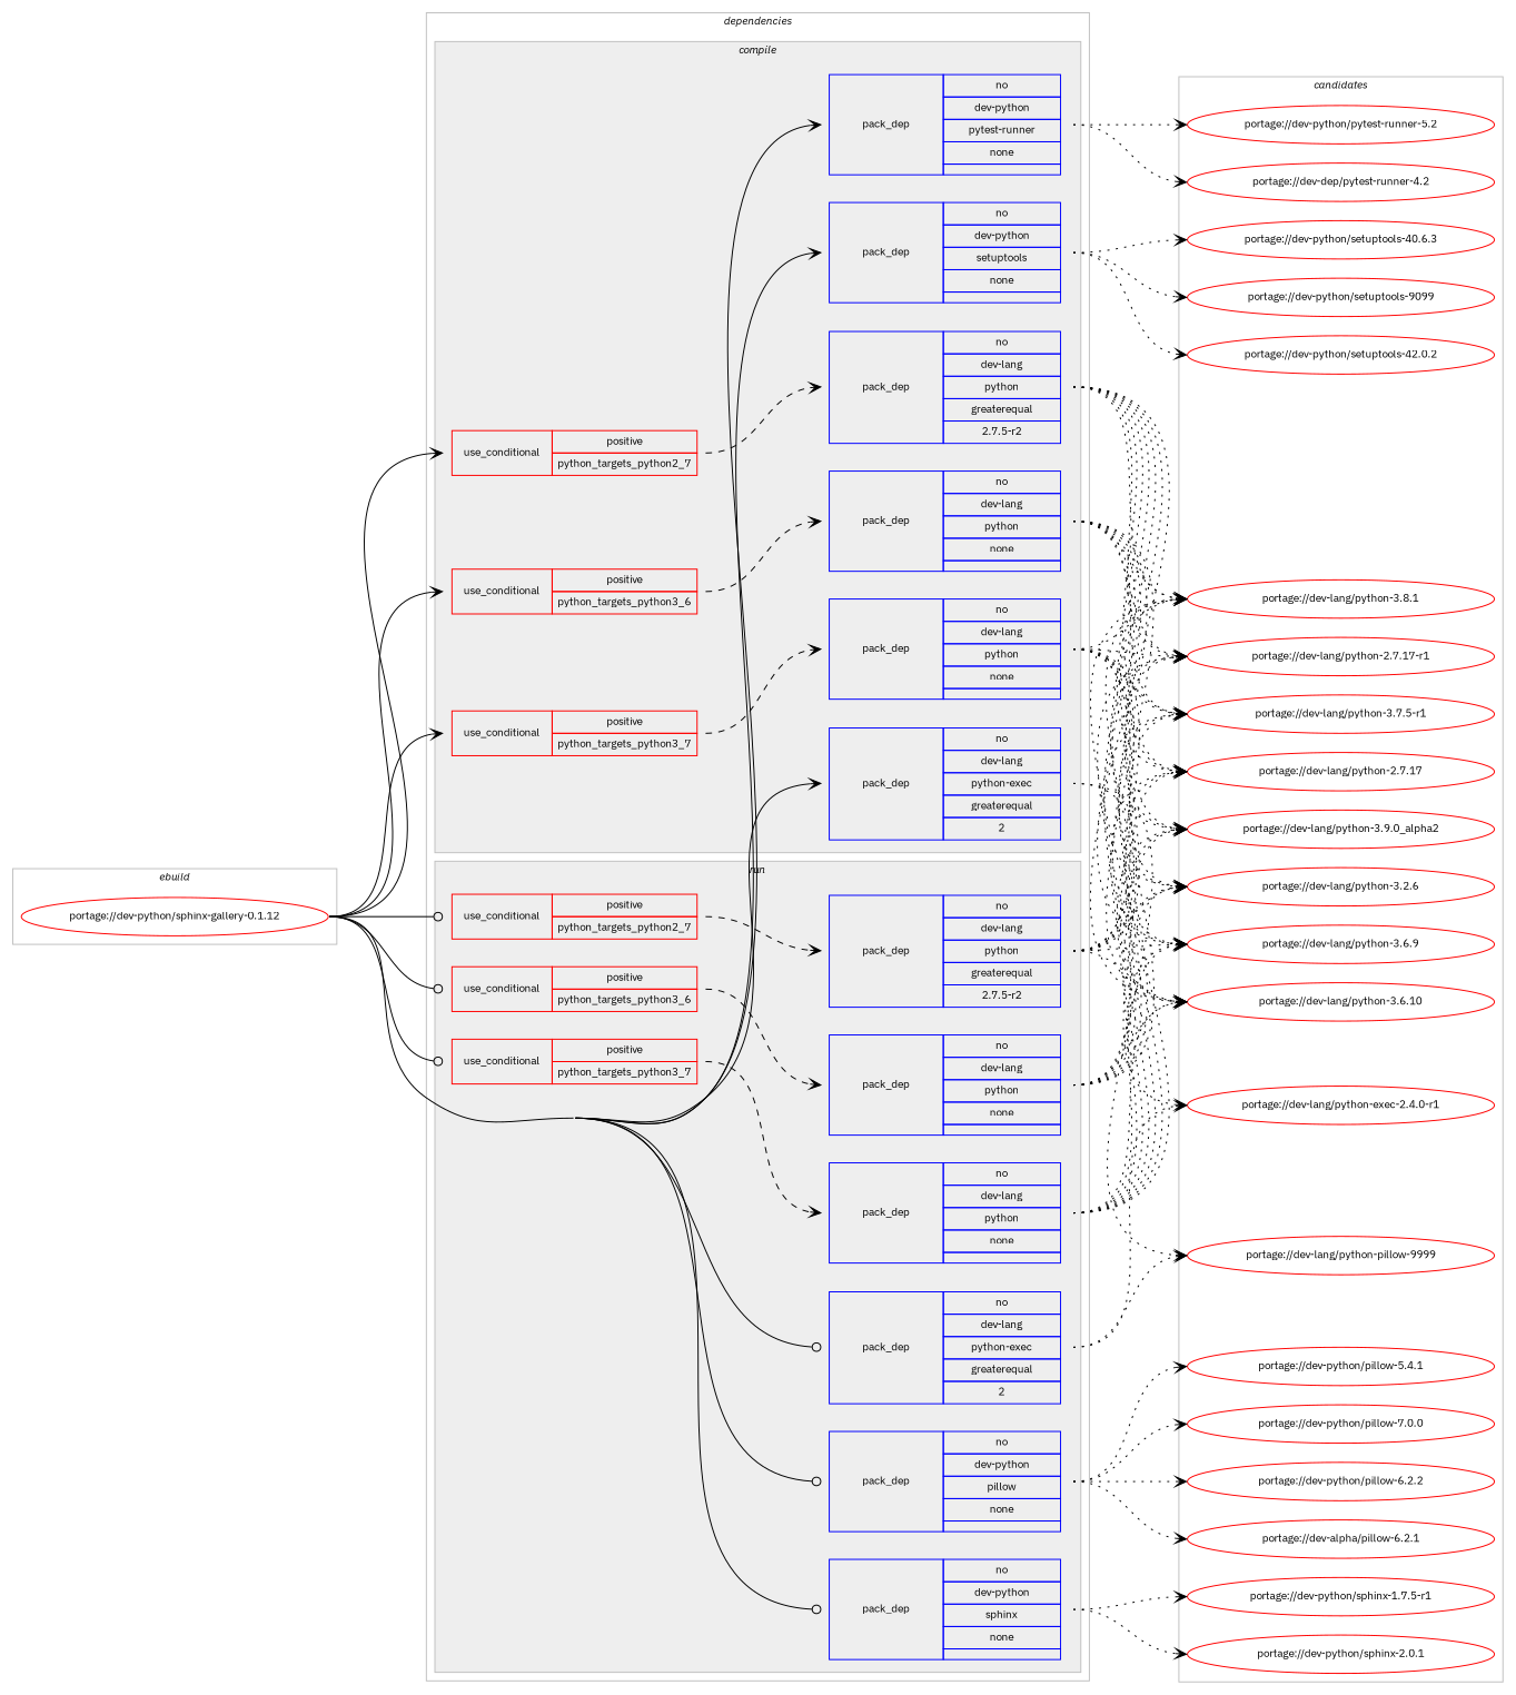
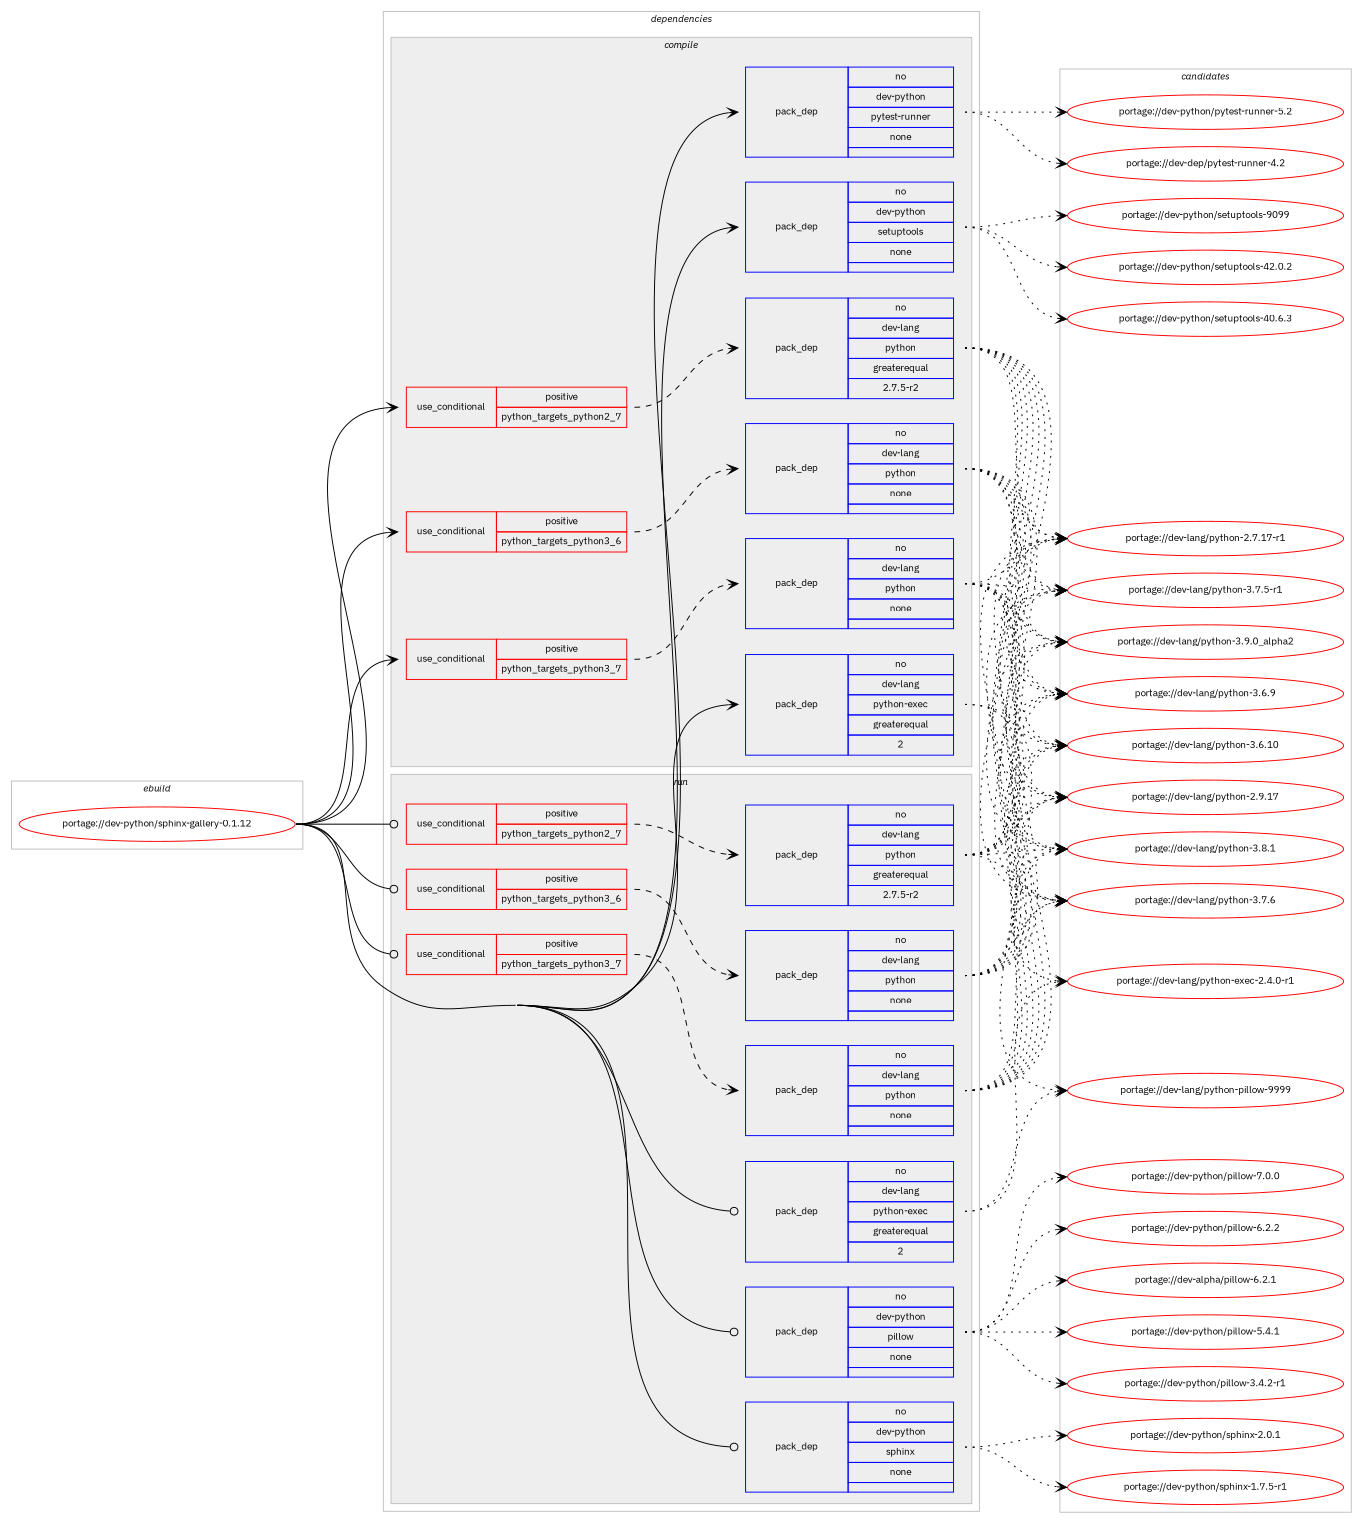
  digraph {
    compound=true
    concentrate=true
    fontname="IBM Plex Sans"
    fontsize=10
    newrank=true
    rankdir=LR
    ranksep=1.5
    node [color=red fontname="IBM Plex Sans" fontsize=10]
    edge [arrowhead=vee fontname="IBM Plex Sans" headport=w style=dotted tailport=e weight=100]
    n1 [label="portage://dev-python/sphinx-gallery-0.1.12" width=4]
    n2 [color=blue label=<<TABLE BORDER="0" CELLBORDER="1" CELLSPACING="0" CELLPADDING="4" WIDTH="220"><TR><TD ROWSPAN="6" CELLPADDING="30">pack_dep</TD></TR><TR><TD WIDTH="110">no</TD></TR><TR><TD>dev-lang</TD></TR><TR><TD>python</TD></TR><TR><TD>greaterequal</TD></TR><TR><TD>2.7.5-r2</TD></TR></TABLE>> shape=none]
    n3 [label=<<TABLE BORDER="0" CELLBORDER="1" CELLSPACING="0" CELLPADDING="4"><TR><TD ROWSPAN="3" CELLPADDING="10">use_conditional</TD></TR><TR><TD>positive</TD></TR><TR><TD>python_targets_python2_7</TD></TR></TABLE>> shape=none]
    n4 [color=blue label=<<TABLE BORDER="0" CELLBORDER="1" CELLSPACING="0" CELLPADDING="4" WIDTH="220"><TR><TD ROWSPAN="6" CELLPADDING="30">pack_dep</TD></TR><TR><TD WIDTH="110">no</TD></TR><TR><TD>dev-lang</TD></TR><TR><TD>python</TD></TR><TR><TD>none</TD></TR><TR><TD></TD></TR></TABLE>> shape=none]
    n5 [label=<<TABLE BORDER="0" CELLBORDER="1" CELLSPACING="0" CELLPADDING="4"><TR><TD ROWSPAN="3" CELLPADDING="10">use_conditional</TD></TR><TR><TD>positive</TD></TR><TR><TD>python_targets_python3_6</TD></TR></TABLE>> shape=none]
    n6 [color=blue label=<<TABLE BORDER="0" CELLBORDER="1" CELLSPACING="0" CELLPADDING="4" WIDTH="220"><TR><TD ROWSPAN="6" CELLPADDING="30">pack_dep</TD></TR><TR><TD WIDTH="110">no</TD></TR><TR><TD>dev-lang</TD></TR><TR><TD>python</TD></TR><TR><TD>none</TD></TR><TR><TD></TD></TR></TABLE>> shape=none]
    n7 [label=<<TABLE BORDER="0" CELLBORDER="1" CELLSPACING="0" CELLPADDING="4"><TR><TD ROWSPAN="3" CELLPADDING="10">use_conditional</TD></TR><TR><TD>positive</TD></TR><TR><TD>python_targets_python3_7</TD></TR></TABLE>> shape=none]
    n8 [color=blue label=<<TABLE BORDER="0" CELLBORDER="1" CELLSPACING="0" CELLPADDING="4" WIDTH="220"><TR><TD ROWSPAN="6" CELLPADDING="30">pack_dep</TD></TR><TR><TD WIDTH="110">no</TD></TR><TR><TD>dev-lang</TD></TR><TR><TD>python-exec</TD></TR><TR><TD>greaterequal</TD></TR><TR><TD>2</TD></TR></TABLE>> shape=none]
    n9 [color=blue label=<<TABLE BORDER="0" CELLBORDER="1" CELLSPACING="0" CELLPADDING="4" WIDTH="220"><TR><TD ROWSPAN="6" CELLPADDING="30">pack_dep</TD></TR><TR><TD WIDTH="110">no</TD></TR><TR><TD>dev-python</TD></TR><TR><TD>pytest-runner</TD></TR><TR><TD>none</TD></TR><TR><TD></TD></TR></TABLE>> shape=none]
    n10 [color=blue label=<<TABLE BORDER="0" CELLBORDER="1" CELLSPACING="0" CELLPADDING="4" WIDTH="220"><TR><TD ROWSPAN="6" CELLPADDING="30">pack_dep</TD></TR><TR><TD WIDTH="110">no</TD></TR><TR><TD>dev-python</TD></TR><TR><TD>setuptools</TD></TR><TR><TD>none</TD></TR><TR><TD></TD></TR></TABLE>> shape=none]
    n11 [color=blue label=<<TABLE BORDER="0" CELLBORDER="1" CELLSPACING="0" CELLPADDING="4" WIDTH="220"><TR><TD ROWSPAN="6" CELLPADDING="30">pack_dep</TD></TR><TR><TD WIDTH="110">no</TD></TR><TR><TD>dev-lang</TD></TR><TR><TD>python</TD></TR><TR><TD>greaterequal</TD></TR><TR><TD>2.7.5-r2</TD></TR></TABLE>> shape=none]
    n12 [label=<<TABLE BORDER="0" CELLBORDER="1" CELLSPACING="0" CELLPADDING="4"><TR><TD ROWSPAN="3" CELLPADDING="10">use_conditional</TD></TR><TR><TD>positive</TD></TR><TR><TD>python_targets_python2_7</TD></TR></TABLE>> shape=none]
    n13 [color=blue label=<<TABLE BORDER="0" CELLBORDER="1" CELLSPACING="0" CELLPADDING="4" WIDTH="220"><TR><TD ROWSPAN="6" CELLPADDING="30">pack_dep</TD></TR><TR><TD WIDTH="110">no</TD></TR><TR><TD>dev-lang</TD></TR><TR><TD>python</TD></TR><TR><TD>none</TD></TR><TR><TD></TD></TR></TABLE>> shape=none]
    n14 [label=<<TABLE BORDER="0" CELLBORDER="1" CELLSPACING="0" CELLPADDING="4"><TR><TD ROWSPAN="3" CELLPADDING="10">use_conditional</TD></TR><TR><TD>positive</TD></TR><TR><TD>python_targets_python3_6</TD></TR></TABLE>> shape=none]
    n15 [color=blue label=<<TABLE BORDER="0" CELLBORDER="1" CELLSPACING="0" CELLPADDING="4" WIDTH="220"><TR><TD ROWSPAN="6" CELLPADDING="30">pack_dep</TD></TR><TR><TD WIDTH="110">no</TD></TR><TR><TD>dev-lang</TD></TR><TR><TD>python</TD></TR><TR><TD>none</TD></TR><TR><TD></TD></TR></TABLE>> shape=none]
    n16 [label=<<TABLE BORDER="0" CELLBORDER="1" CELLSPACING="0" CELLPADDING="4"><TR><TD ROWSPAN="3" CELLPADDING="10">use_conditional</TD></TR><TR><TD>positive</TD></TR><TR><TD>python_targets_python3_7</TD></TR></TABLE>> shape=none]
    n17 [color=blue label=<<TABLE BORDER="0" CELLBORDER="1" CELLSPACING="0" CELLPADDING="4" WIDTH="220"><TR><TD ROWSPAN="6" CELLPADDING="30">pack_dep</TD></TR><TR><TD WIDTH="110">no</TD></TR><TR><TD>dev-lang</TD></TR><TR><TD>python-exec</TD></TR><TR><TD>greaterequal</TD></TR><TR><TD>2</TD></TR></TABLE>> shape=none]
    n18 [color=blue label=<<TABLE BORDER="0" CELLBORDER="1" CELLSPACING="0" CELLPADDING="4" WIDTH="220"><TR><TD ROWSPAN="6" CELLPADDING="30">pack_dep</TD></TR><TR><TD WIDTH="110">no</TD></TR><TR><TD>dev-python</TD></TR><TR><TD>pillow</TD></TR><TR><TD>none</TD></TR><TR><TD></TD></TR></TABLE>> shape=none]
    n19 [color=blue label=<<TABLE BORDER="0" CELLBORDER="1" CELLSPACING="0" CELLPADDING="4" WIDTH="220"><TR><TD ROWSPAN="6" CELLPADDING="30">pack_dep</TD></TR><TR><TD WIDTH="110">no</TD></TR><TR><TD>dev-python</TD></TR><TR><TD>sphinx</TD></TR><TR><TD>none</TD></TR><TR><TD></TD></TR></TABLE>> shape=none]
    n20 [label="portage://dev-lang/python-3.9.0_alpha2" width=4]
    n21 [label="portage://dev-lang/python-3.8.1" width=4]
-   n22 [label="portage://dev-lang/python-3.2.6" width=4]
+   n22 [label="portage://dev-lang/python-3.7.6" width=4]
    n23 [label="portage://dev-lang/python-3.7.5-r1" width=4]
    n24 [label="portage://dev-lang/python-3.6.9" width=4]
    n25 [label="portage://dev-lang/python-3.6.10" width=4]
    n26 [label="portage://dev-lang/python-2.7.17-r1" width=4]
-   n27 [label="portage://dev-lang/python-2.7.17" width=4]
+   n27 [label="portage://dev-lang/python-2.9.17" width=4]
    n28 [label="portage://dev-lang/python-pillow-9999" width=4]
    n29 [label="portage://dev-lang/python-exec-2.4.0-r1" width=4]
    n30 [label="portage://dev-python/pytest-runner-5.2" width=4]
    n31 [label="portage://dev-dep/pytest-runner-4.2" width=4]
    n32 [label="portage://dev-python/setuptools-9099" width=4]
    n33 [label="portage://dev-python/setuptools-42.0.2" width=4]
    n34 [label="portage://dev-python/setuptools-40.6.3" width=4]
    n35 [label="portage://dev-python/pillow-7.0.0" width=4]
    n36 [label="portage://dev-python/pillow-6.2.2" width=4]
    n37 [label="portage://dev-alpha/pillow-6.2.1" width=4]
    n38 [label="portage://dev-python/pillow-5.4.1" width=4]
+   n39 [label="portage://dev-python/pillow-3.4.2-r1" width=4]
    n40 [label="portage://dev-python/sphinx-2.0.1" width=4]
    n41 [label="portage://dev-python/sphinx-1.7.5-r1" width=4]
    subgraph cluster_1 {
      color=gray
      label=<<i>ebuild</i>>
      n1
    }
    subgraph cluster_2 {
      color=gray
      label=<<i>dependencies</i>>
      subgraph cluster_3 {
        color=gray
        fillcolor="#eeeeee"
        label=<<i>compile</i>>
        style=filled
        subgraph sub_4 {
          color=gray
          fillcolor="#eeeeee"
          label=<<i>compile</i>>
          style=filled
          n3
          subgraph sub_5 {
            color=gray
            fillcolor="#eeeeee"
            label=<<i>compile</i>>
            style=filled
            n2
          }
        }
        subgraph sub_6 {
          color=gray
          fillcolor="#eeeeee"
          label=<<i>compile</i>>
          style=filled
          n5
          subgraph sub_7 {
            color=gray
            fillcolor="#eeeeee"
            label=<<i>compile</i>>
            style=filled
            n4
          }
        }
        subgraph sub_8 {
          color=gray
          fillcolor="#eeeeee"
          label=<<i>compile</i>>
          style=filled
          n7
          subgraph sub_9 {
            color=gray
            fillcolor="#eeeeee"
            label=<<i>compile</i>>
            style=filled
            n6
          }
        }
        subgraph sub_10 {
          color=gray
          fillcolor="#eeeeee"
          label=<<i>compile</i>>
          style=filled
          n8
        }
        subgraph sub_11 {
          color=gray
          fillcolor="#eeeeee"
          label=<<i>compile</i>>
          style=filled
          n9
        }
        subgraph sub_12 {
          color=gray
          fillcolor="#eeeeee"
          label=<<i>compile</i>>
          style=filled
          n10
        }
      }
      subgraph cluster_13 {
        color=gray
        fillcolor="#eeeeee"
        label=<<i>compile and run</i>>
        style=filled
      }
      subgraph cluster_14 {
        color=gray
        fillcolor="#eeeeee"
        label=<<i>run</i>>
        style=filled
        subgraph sub_15 {
          color=gray
          fillcolor="#eeeeee"
          label=<<i>run</i>>
          style=filled
          n12
          subgraph sub_16 {
            color=gray
            fillcolor="#eeeeee"
            label=<<i>run</i>>
            style=filled
            n11
          }
        }
        subgraph sub_17 {
          color=gray
          fillcolor="#eeeeee"
          label=<<i>run</i>>
          style=filled
          n14
          subgraph sub_18 {
            color=gray
            fillcolor="#eeeeee"
            label=<<i>run</i>>
            style=filled
            n13
          }
        }
        subgraph sub_19 {
          color=gray
          fillcolor="#eeeeee"
          label=<<i>run</i>>
          style=filled
          n16
          subgraph sub_20 {
            color=gray
            fillcolor="#eeeeee"
            label=<<i>run</i>>
            style=filled
            n15
          }
        }
        subgraph sub_21 {
          color=gray
          fillcolor="#eeeeee"
          label=<<i>run</i>>
          style=filled
          n17
        }
        subgraph sub_22 {
          color=gray
          fillcolor="#eeeeee"
          label=<<i>run</i>>
          style=filled
          n18
        }
        subgraph sub_23 {
          color=gray
          fillcolor="#eeeeee"
          label=<<i>run</i>>
          style=filled
          n19
        }
      }
    }
    subgraph cluster_24 {
      color=gray
      label=<<i>candidates</i>>
      rank=same
      subgraph sub_25 {
        color=black
        label=<<i>candidates</i>>
        nodesep=1
        rank=same
        n20
        n21
        n22
        n23
        n24
        n25
        n26
        n27
      }
      subgraph sub_26 {
        color=black
        label=<<i>candidates</i>>
        nodesep=1
        rank=same
        n20
        n21
        n22
        n23
        n24
        n25
        n26
        n27
      }
      subgraph sub_27 {
        color=black
        label=<<i>candidates</i>>
        nodesep=1
        rank=same
        n20
        n21
        n22
        n23
        n24
        n25
        n26
        n27
      }
      subgraph sub_28 {
        color=black
        label=<<i>candidates</i>>
        nodesep=1
        rank=same
        n28
        n29
      }
      subgraph sub_29 {
        color=black
        label=<<i>candidates</i>>
        nodesep=1
        rank=same
        n30
        n31
      }
      subgraph sub_30 {
        color=black
        label=<<i>candidates</i>>
        nodesep=1
        rank=same
        n32
        n33
        n34
      }
      subgraph sub_31 {
        color=black
        label=<<i>candidates</i>>
        nodesep=1
        rank=same
        n20
        n21
        n22
        n23
        n24
        n25
        n26
        n27
      }
      subgraph sub_32 {
        color=black
        label=<<i>candidates</i>>
        nodesep=1
        rank=same
        n20
        n21
        n22
        n23
        n24
        n25
        n26
        n27
      }
      subgraph sub_33 {
        color=black
        label=<<i>candidates</i>>
        nodesep=1
        rank=same
        n20
        n21
        n22
        n23
        n24
        n25
        n26
        n27
      }
      subgraph sub_34 {
        color=black
        label=<<i>candidates</i>>
        nodesep=1
        rank=same
        n28
        n29
      }
      subgraph sub_35 {
        color=black
        label=<<i>candidates</i>>
        nodesep=1
        rank=same
        n35
        n36
        n37
        n38
+       n39
      }
      subgraph sub_36 {
        color=black
        label=<<i>candidates</i>>
        nodesep=1
        rank=same
        n40
        n41
      }
    }
    n1 -> n3 [style=solid weight=20]
    n1 -> n5 [style=solid weight=20]
    n1 -> n7 [style=solid weight=20]
    n1 -> n8 [style=solid weight=20]
    n1 -> n9 [style=solid weight=20]
    n1 -> n10 [style=solid weight=20]
    n1 -> n12 [arrowhead=odot style=solid weight=20]
    n1 -> n14 [arrowhead=odot style=solid weight=20]
    n1 -> n16 [arrowhead=odot style=solid weight=20]
    n1 -> n17 [arrowhead=odot style=solid weight=20]
    n1 -> n18 [arrowhead=odot style=solid weight=20]
    n1 -> n19 [arrowhead=odot style=solid weight=20]
    n2 -> n20
    n2 -> n21
    n2 -> n22
    n2 -> n23
    n2 -> n24
    n2 -> n25
    n2 -> n26
    n2 -> n27
    n3 -> n2 [style=dashed weight=20]
    n4 -> n20
    n4 -> n21
    n4 -> n22
    n4 -> n23
    n4 -> n24
    n4 -> n25
    n4 -> n26
    n4 -> n27
    n5 -> n4 [style=dashed weight=20]
    n6 -> n20
    n6 -> n21
    n6 -> n22
    n6 -> n23
    n6 -> n24
    n6 -> n25
    n6 -> n26
    n6 -> n27
    n7 -> n6 [style=dashed weight=20]
    n8 -> n28
    n8 -> n29
    n9 -> n30
    n9 -> n31
    n10 -> n32
    n10 -> n33
    n10 -> n34
    n11 -> n20
    n11 -> n21
    n11 -> n22
    n11 -> n23
    n11 -> n24
    n11 -> n25
    n11 -> n26
    n11 -> n27
    n12 -> n11 [style=dashed weight=20]
    n13 -> n20
    n13 -> n21
    n13 -> n22
    n13 -> n23
    n13 -> n24
    n13 -> n25
    n13 -> n26
    n13 -> n27
    n14 -> n13 [style=dashed weight=20]
    n15 -> n20
    n15 -> n21
    n15 -> n22
    n15 -> n23
    n15 -> n24
    n15 -> n25
    n15 -> n26
    n15 -> n27
    n16 -> n15 [style=dashed weight=20]
    n17 -> n28
    n17 -> n29
    n18 -> n35
    n18 -> n36
    n18 -> n37
    n18 -> n38
+   n18 -> n39
    n19 -> n40
    n19 -> n41
  }
